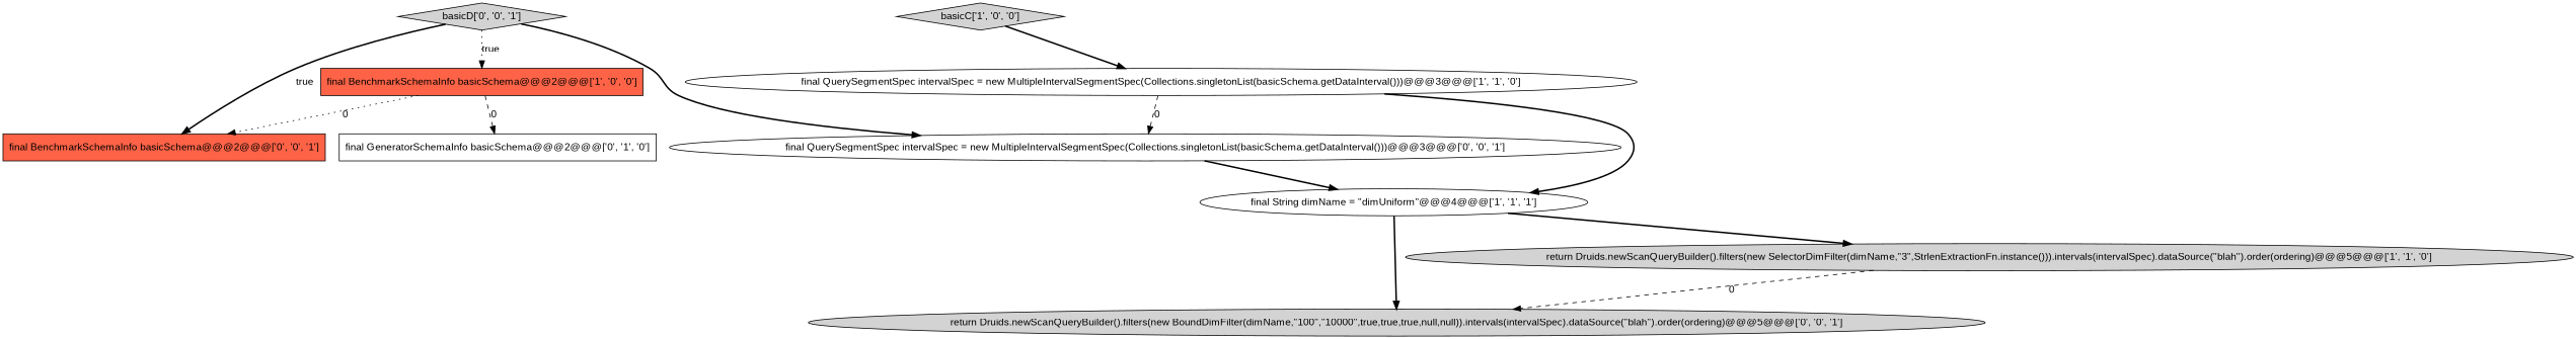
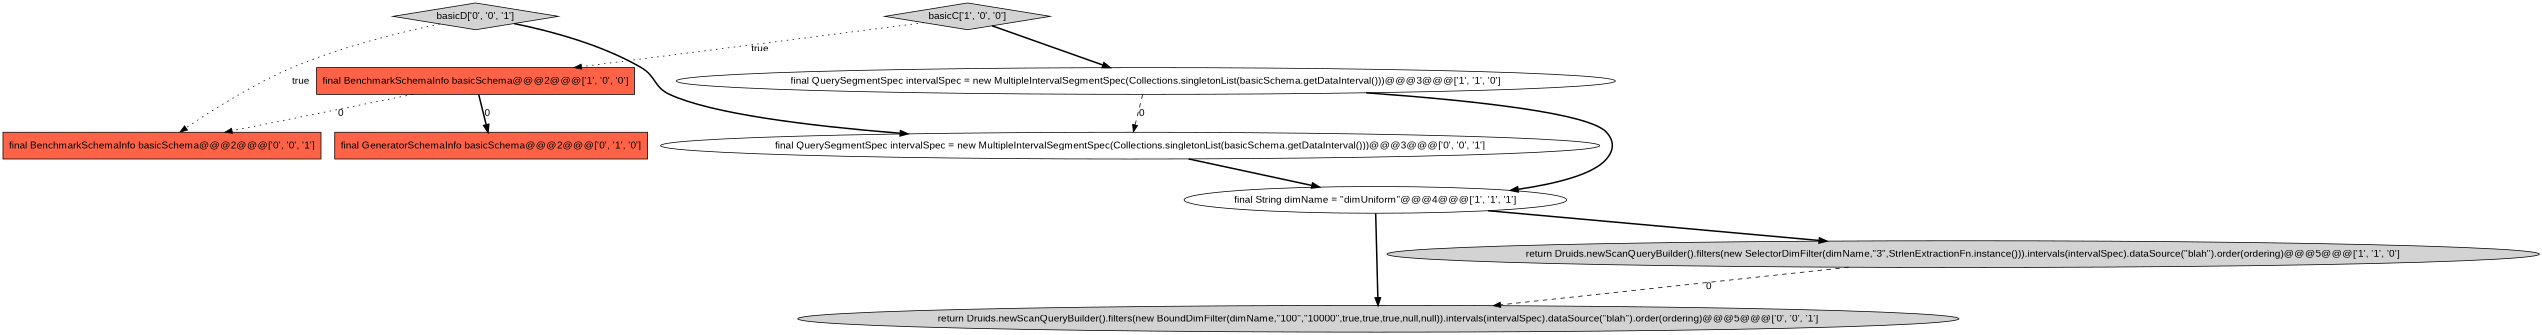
  digraph {
    fontname="Liberation Sans"
    node [fillcolor=lightgray fontname="Liberation Sans" shape=ellipse style=filled]
    edge [fontname="Liberation Sans" style=bold]
    n1 [fillcolor=white label="final String dimName = \"dimUniform\"@@@4@@@['1', '1', '1']"]
    n2 [label="return Druids.newScanQueryBuilder().filters(new BoundDimFilter(dimName,\"100\",\"10000\",true,true,true,null,null)).intervals(intervalSpec).dataSource(\"blah\").order(ordering)@@@5@@@['0', '0', '1']"]
    n3 [label="return Druids.newScanQueryBuilder().filters(new SelectorDimFilter(dimName,\"3\",StrlenExtractionFn.instance())).intervals(intervalSpec).dataSource(\"blah\").order(ordering)@@@5@@@['1', '1', '0']"]
    n4 [fillcolor=tomato label="final BenchmarkSchemaInfo basicSchema@@@2@@@['1', '0', '0']" shape=box]
-   n5 [fillcolor=white label="final GeneratorSchemaInfo basicSchema@@@2@@@['0', '1', '0']" shape=box]
+   n5 [fillcolor=tomato label="final GeneratorSchemaInfo basicSchema@@@2@@@['0', '1', '0']" shape=box]
    n6 [fillcolor=tomato label="final BenchmarkSchemaInfo basicSchema@@@2@@@['0', '0', '1']" shape=box]
    n7 [fillcolor=white label="final QuerySegmentSpec intervalSpec = new MultipleIntervalSegmentSpec(Collections.singletonList(basicSchema.getDataInterval()))@@@3@@@['0', '0', '1']"]
    n8 [label="basicD['0', '0', '1']" shape=diamond]
    n9 [fillcolor=white label="final QuerySegmentSpec intervalSpec = new MultipleIntervalSegmentSpec(Collections.singletonList(basicSchema.getDataInterval()))@@@3@@@['1', '1', '0']"]
    n10 [label="basicC['1', '0', '0']" shape=diamond]
    n1 -> n2
    n1 -> n3
    n3 -> n2 [label=0 style=dashed]
-   n4 -> n5 [label=0 style=dashed]
+   n4 -> n5 [label=0]
    n4 -> n6 [label=0 style=dotted]
    n7 -> n1
-   n8 -> n6 [label=true]
+   n8 -> n6 [label=true style=dotted]
    n8 -> n7
    n9 -> n1
    n9 -> n7 [label=0 style=dashed]
-   n8 -> n4 [label=true style=dotted]
+   n10 -> n4 [label=true style=dotted]
    n10 -> n9
  }
